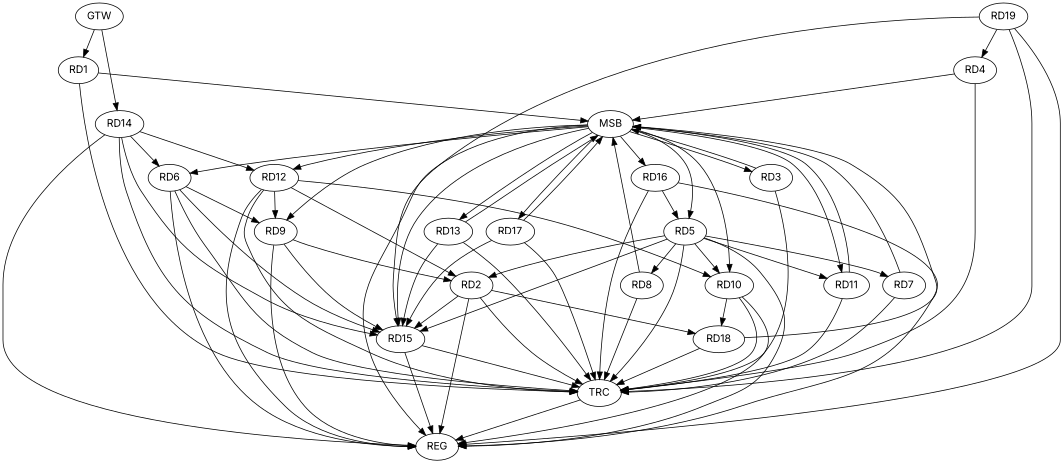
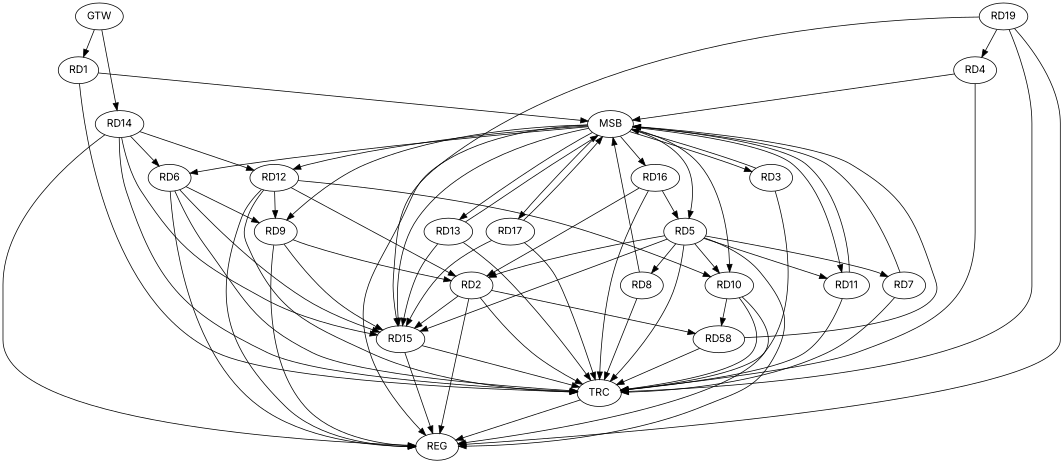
  strict digraph {
    fontname=Inter
    node [fontname=Inter]
    edge [fontname=Inter]
    n1 [label=RD1]
    n2 [label=MSB]
    n3 [label=TRC]
    n4 [label=RD15]
    n5 [label=REG]
    n6 [label=RD3]
    n7 [label=RD5]
    n8 [label=RD10]
    n9 [label=RD11]
    n10 [label=RD6]
    n11 [label=RD9]
    n12 [label=RD12]
    n13 [label=RD13]
    n14 [label=RD16]
    n15 [label=RD17]
    n16 [label=RD2]
-   n17 [label=RD18]
+   n17 [label=RD58]
    n18 [label=RD4]
    n19 [label=RD7]
    n20 [label=RD8]
    n21 [label=RD14]
    n22 [label=RD19]
    n23 [label=GTW]
    n1 -> n2
    n1 -> n3
    n2 -> n4
    n2 -> n5
    n2 -> n6
    n2 -> n7
    n2 -> n8
    n2 -> n9
    n2 -> n10
    n2 -> n11
    n2 -> n12
    n2 -> n13
    n2 -> n14
    n2 -> n15
    n3 -> n5
    n4 -> n3
    n4 -> n5
    n6 -> n2
    n6 -> n3
    n7 -> n3
    n7 -> n4
    n7 -> n5
    n7 -> n8
    n7 -> n9
    n7 -> n16
    n7 -> n19
    n7 -> n20
    n8 -> n3
    n8 -> n5
    n8 -> n17
    n9 -> n2
    n9 -> n3
    n10 -> n3
    n10 -> n4
    n10 -> n5
    n10 -> n11
    n11 -> n4
    n11 -> n5
    n11 -> n16
    n12 -> n3
    n12 -> n5
    n12 -> n8
    n12 -> n11
    n12 -> n16
    n13 -> n2
    n13 -> n3
    n13 -> n4
    n14 -> n3
-   n14 -> n5
+   n14 -> n16
    n14 -> n7
    n15 -> n2
    n15 -> n3
    n15 -> n4
    n16 -> n3
    n16 -> n4
    n16 -> n5
    n16 -> n17
    n17 -> n2
    n17 -> n3
    n18 -> n2
    n18 -> n3
    n19 -> n2
    n19 -> n3
    n20 -> n2
    n20 -> n3
    n21 -> n3
    n21 -> n4
    n21 -> n5
    n21 -> n10
    n21 -> n12
    n22 -> n3
    n22 -> n4
    n22 -> n5
    n22 -> n18
    n23 -> n1
    n23 -> n21
  }
